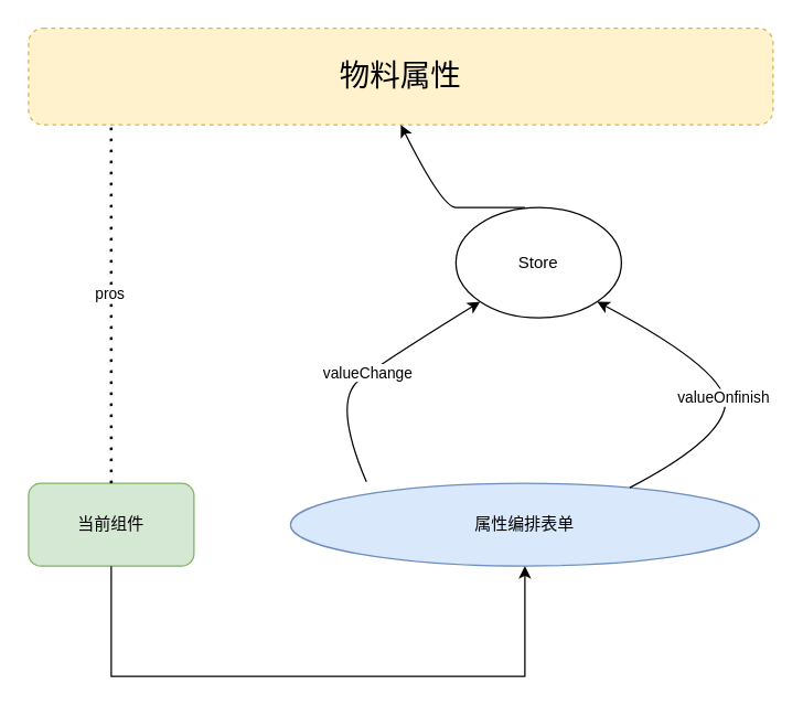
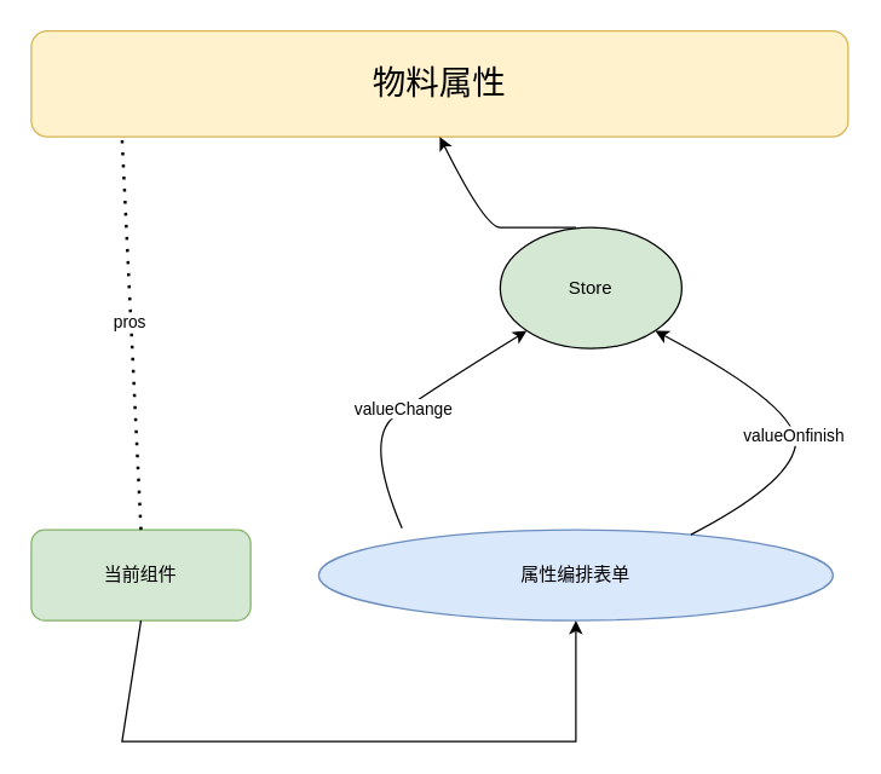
  <mxCell id="0" />
  <mxCell id="1" parent="0" />
- <mxCell id="2" value="物料属性" style="rounded=1;whiteSpace=wrap;html=1;fillColor=#fff2cc;strokeColor=#d6b656;fontSize=22;dashed=1;" vertex="1" parent="1"><mxGeometry x="20" y="20" width="540" height="70" as="geometry" /></mxCell>
- <mxCell id="3" value="当前组件" style="rounded=1;whiteSpace=wrap;html=1;fillColor=#d5e8d4;strokeColor=#82b366;" vertex="1" parent="1"><mxGeometry x="20" y="350" width="120" height="60" as="geometry" /></mxCell>
+ <mxCell id="2" value="物料属性" style="rounded=1;whiteSpace=wrap;html=1;fillColor=#fff2cc;strokeColor=#d6b656;fontSize=22;" vertex="1" parent="1"><mxGeometry x="20" y="20" width="540" height="70" as="geometry" /></mxCell>
+ <mxCell id="3" value="当前组件" style="rounded=1;whiteSpace=wrap;html=1;fillColor=#d5e8d4;strokeColor=#82b366;" vertex="1" parent="1"><mxGeometry x="20" y="350" width="145" height="60" as="geometry" /></mxCell>
  <mxCell id="4" value="属性编排表单" style="ellipse;whiteSpace=wrap;html=1;fillColor=#dae8fc;strokeColor=#6c8ebf;" vertex="1" parent="1"><mxGeometry x="210" y="350" width="340" height="60" as="geometry" /></mxCell>
  <mxCell id="5" value="" style="endArrow=none;dashed=1;html=1;dashPattern=1 3;strokeWidth=2;rounded=0;entryX=0.111;entryY=1;entryDx=0;entryDy=0;entryPerimeter=0;exitX=0.5;exitY=0;exitDx=0;exitDy=0;exitPerimeter=0;" edge="1" parent="1" source="3" target="2"><mxGeometry width="50" height="50" relative="1" as="geometry"><mxPoint x="290" y="310" as="sourcePoint" /><mxPoint x="90" y="110" as="targetPoint" /></mxGeometry></mxCell>
  <mxCell id="6" value="pros" style="edgeLabel;html=1;align=center;verticalAlign=middle;resizable=0;points=[];" vertex="1" connectable="0" parent="5"><mxGeometry x="0.061" y="1" relative="1" as="geometry"><mxPoint as="offset" /></mxGeometry></mxCell>
  <mxCell id="7" value="" style="endArrow=classic;html=1;rounded=0;exitX=0.5;exitY=1;exitDx=0;exitDy=0;entryX=0.5;entryY=1;entryDx=0;entryDy=0;" edge="1" parent="1" source="3" target="4"><mxGeometry width="50" height="50" relative="1" as="geometry"><mxPoint x="290" y="310" as="sourcePoint" /><mxPoint x="380" y="490" as="targetPoint" /><Array as="points"><mxPoint x="80" y="490" /><mxPoint x="380" y="490" /></Array></mxGeometry></mxCell>
- <mxCell id="8" value="Store" style="ellipse;whiteSpace=wrap;html=1;" vertex="1" parent="1"><mxGeometry x="330" y="150" width="120" height="80" as="geometry" /></mxCell>
+ <mxCell id="8" value="Store" style="ellipse;whiteSpace=wrap;html=1;fillColor=#d5e8d4;" vertex="1" parent="1"><mxGeometry x="330" y="150" width="120" height="80" as="geometry" /></mxCell>
  <mxCell id="9" value="" style="curved=1;endArrow=classic;html=1;rounded=0;entryX=0.5;entryY=1;entryDx=0;entryDy=0;" edge="1" parent="1" target="2"><mxGeometry width="50" height="50" relative="1" as="geometry"><mxPoint x="380" y="150" as="sourcePoint" /><mxPoint x="300" y="170" as="targetPoint" /><Array as="points"><mxPoint x="340" y="150" /><mxPoint x="320" y="150" /></Array></mxGeometry></mxCell>
  <mxCell id="10" value="valueChange" style="curved=1;endArrow=classic;html=1;rounded=0;exitX=0.162;exitY=-0.017;exitDx=0;exitDy=0;exitPerimeter=0;entryX=0;entryY=1;entryDx=0;entryDy=0;" edge="1" parent="1" source="4" target="8"><mxGeometry width="50" height="50" relative="1" as="geometry"><mxPoint x="290" y="310" as="sourcePoint" /><mxPoint x="340" y="260" as="targetPoint" /><Array as="points"><mxPoint x="240" y="290" /><mxPoint x="280" y="260" /></Array></mxGeometry></mxCell>
  <mxCell id="11" value="" style="curved=1;endArrow=classic;html=1;rounded=0;exitX=0.75;exitY=0;exitDx=0;exitDy=0;entryX=1;entryY=1;entryDx=0;entryDy=0;" edge="1" parent="1" source="4" target="8"><mxGeometry width="50" height="50" relative="1" as="geometry"><mxPoint x="275" y="359" as="sourcePoint" /><mxPoint x="358" y="228" as="targetPoint" /><Array as="points"><mxPoint x="520" y="320" /><mxPoint x="530" y="270" /></Array></mxGeometry></mxCell>
  <mxCell id="12" value="valueOnfinish" style="edgeLabel;html=1;align=center;verticalAlign=middle;resizable=0;points=[];" vertex="1" connectable="0" parent="11"><mxGeometry x="-0.1" y="3" relative="1" as="geometry"><mxPoint as="offset" /></mxGeometry></mxCell>
